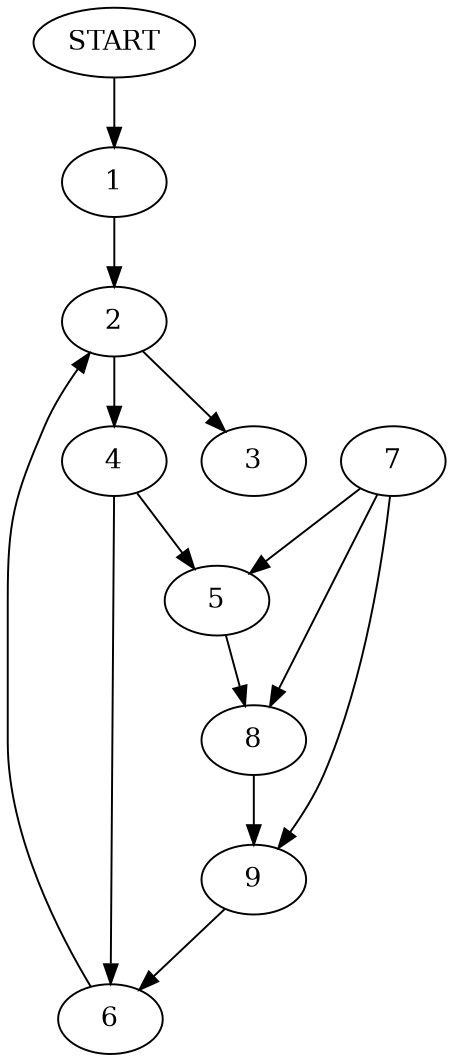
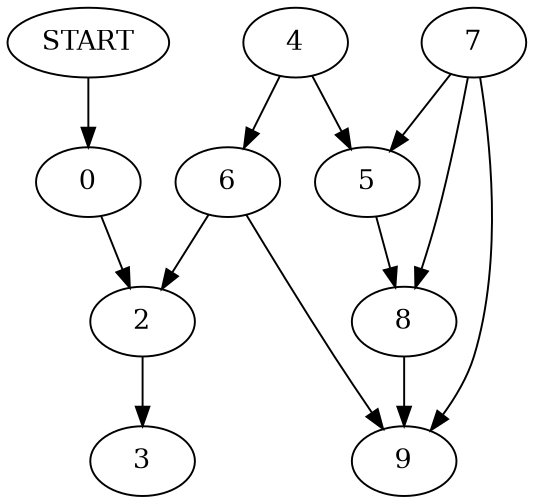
  digraph {
    n1 [label=START]
-   1
+   1 [label=0]
    2
    3
    4
    5
    6
    8
    7
    9
    n1 -> 1
    1 -> 2
    2 -> 3
-   2 -> 4
    4 -> 5
    4 -> 6
    5 -> 8
    6 -> 2
    8 -> 9
    7 -> 5
    7 -> 8
    7 -> 9
-   9 -> 6
+   6 -> 9
  }
